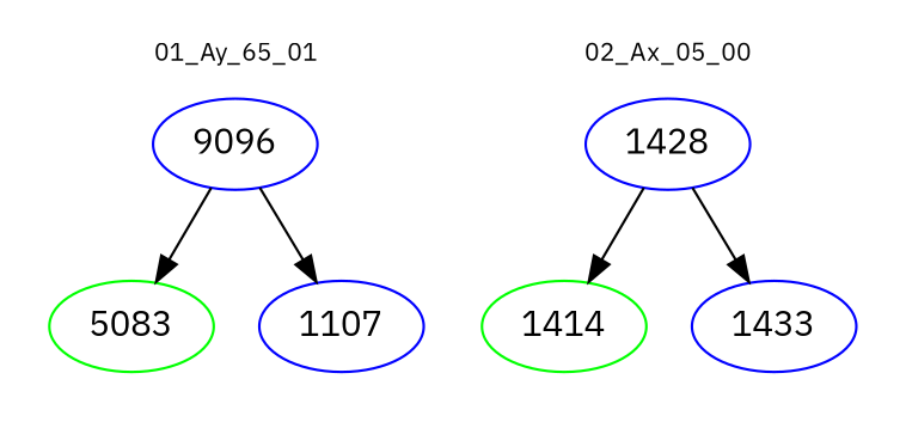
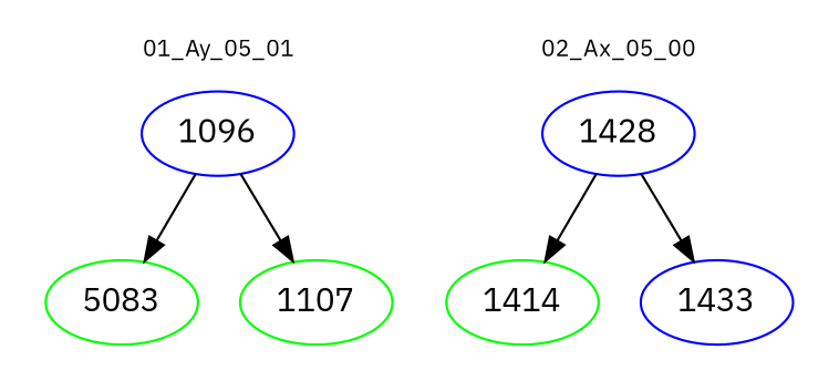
  digraph {
    fontname="IBM Plex Sans"
    node [color=blue fontname="IBM Plex Sans"]
    edge [color=black fontname="IBM Plex Sans"]
-   n1 [label=9096]
+   n1 [label=1096]
    n2 [color=green label=5083]
-   n3 [label=1107]
+   n3 [color=green label=1107]
    n4 [label=1428]
    n5 [color=green label=1414]
    n6 [label=1433]
    subgraph cluster_1 {
      color=white
      fontsize=10
-     label="01_Ay_65_01"
+     label="01_Ay_05_01"
      n1
      n2
      n3
    }
    subgraph cluster_2 {
      color=white
      fontsize=10
      label="02_Ax_05_00"
      n4
      n5
      n6
    }
    n1 -> n2
    n1 -> n3
    n4 -> n5
    n4 -> n6
  }
